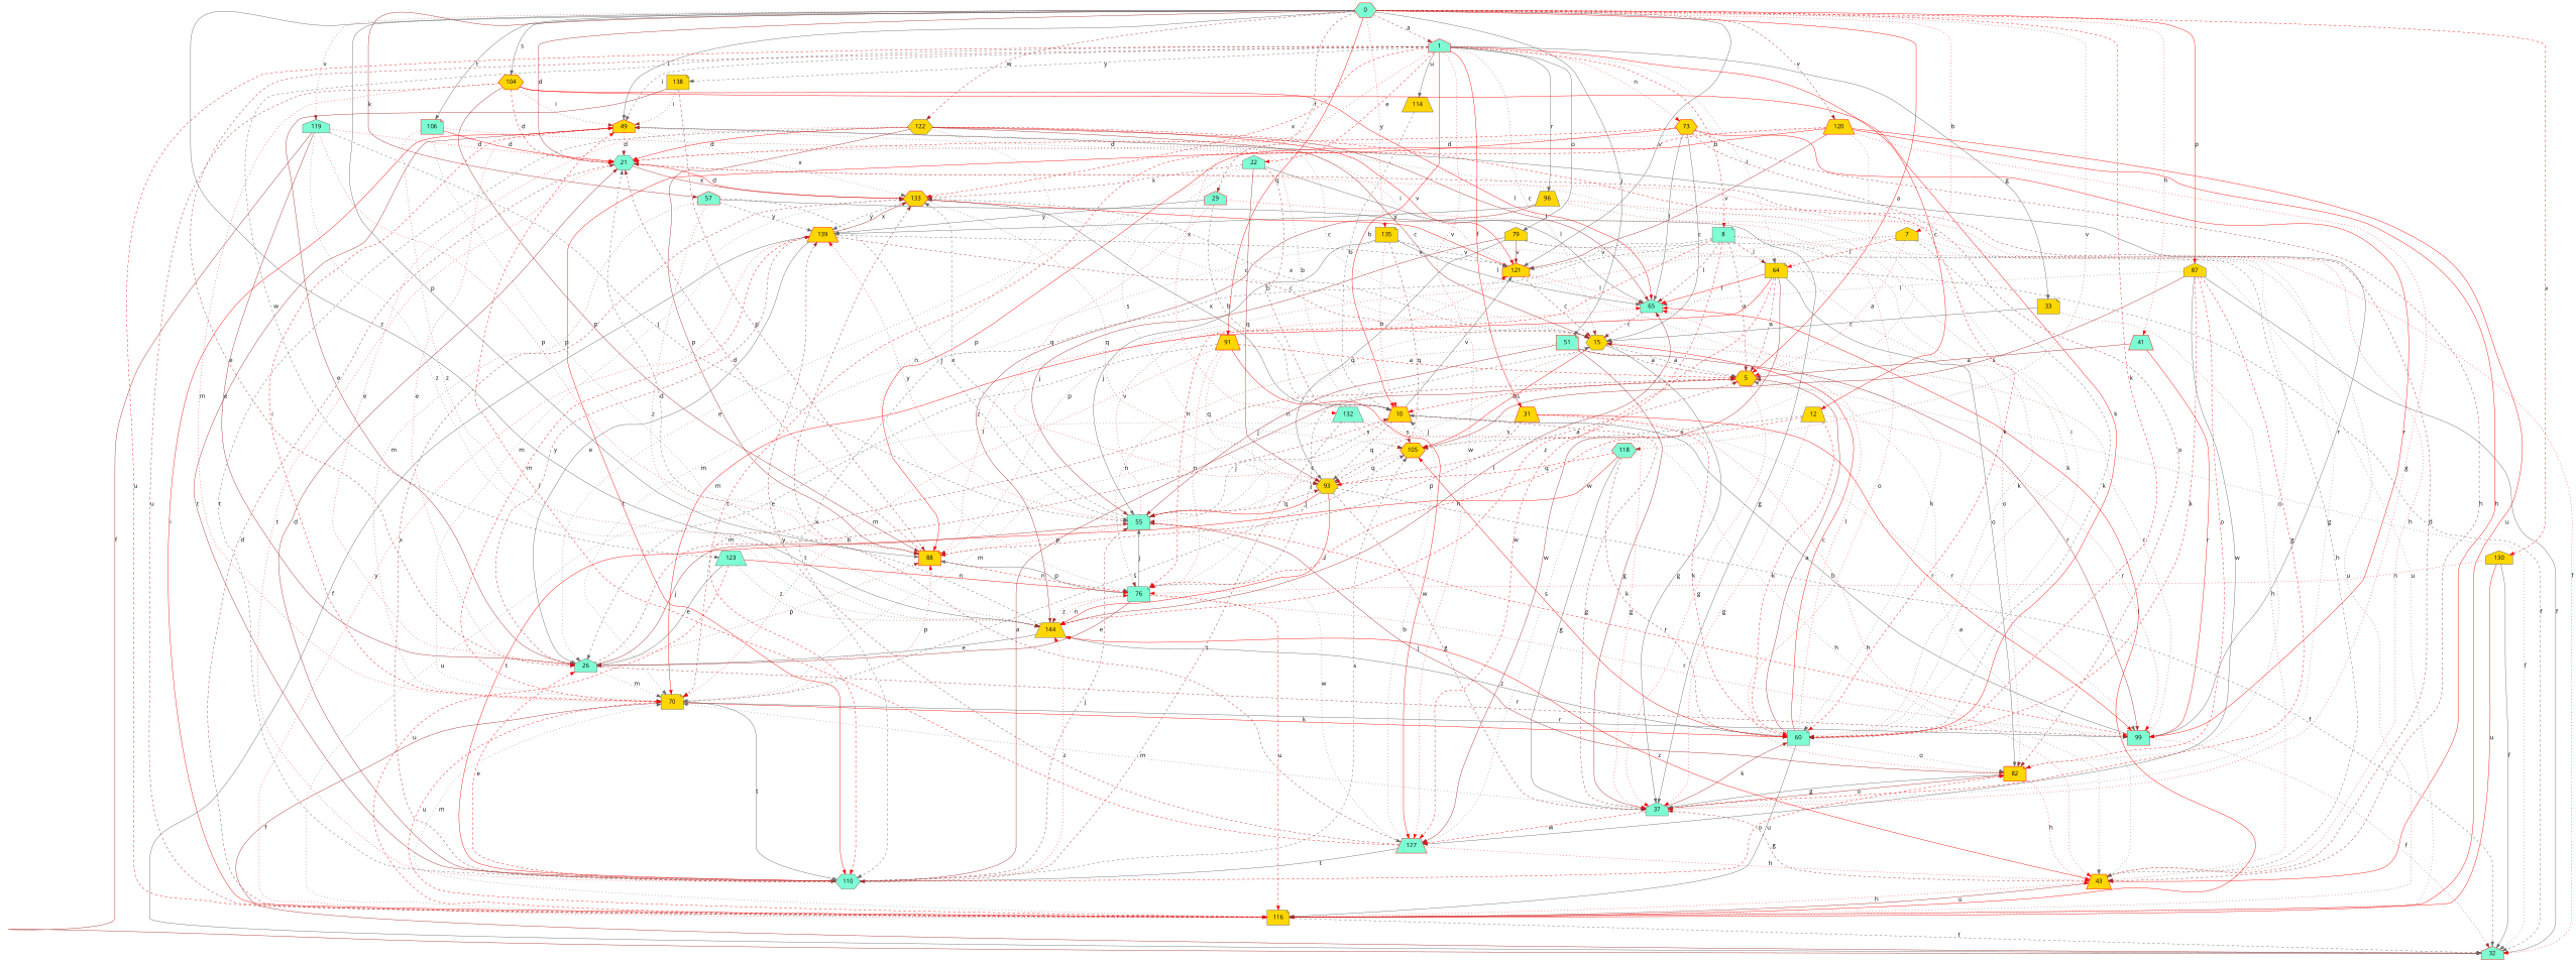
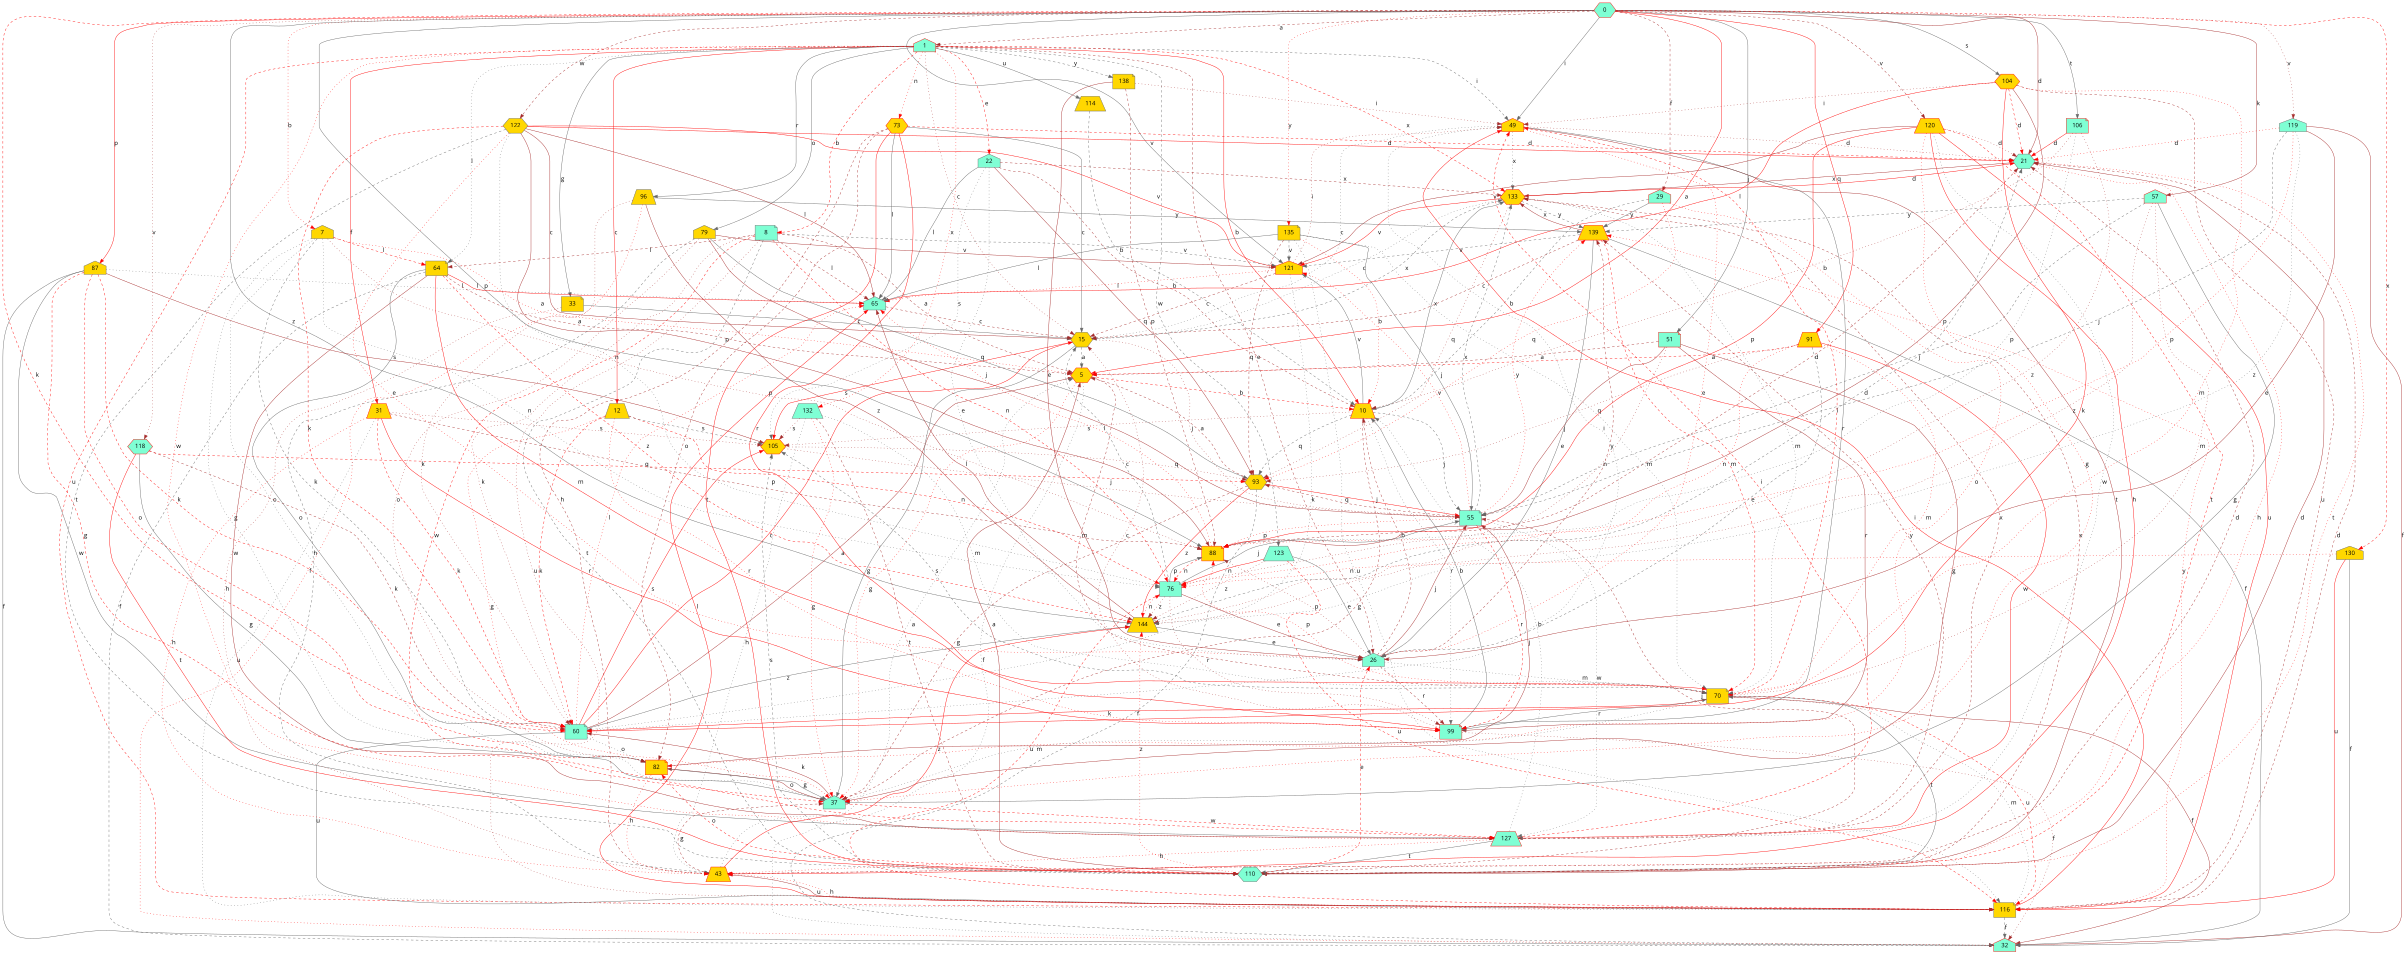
  strict digraph {
    fontname="Open Sans"
    node [color=gray40 fillcolor=gold fontname="Open Sans" shape=house style=filled]
    edge [color=red fontname="Open Sans" style=solid]
    0 [color=red fillcolor=aquamarine shape=hexagon]
    1 [color=red fillcolor=aquamarine]
    5 [color=red shape=hexagon]
    7
    21 [fillcolor=aquamarine shape=hexagon]
    29 [color=red fillcolor=aquamarine]
-   41 [color=red fillcolor=aquamarine shape=trapezium]
    49 [color=red]
    51 [color=red fillcolor=aquamarine shape=note]
    57 [color=red fillcolor=aquamarine]
    60 [fillcolor=aquamarine shape=note]
    87
    88 [color=red shape=note]
    91 [color=red shape=trapezium]
    104 [color=red shape=hexagon]
    106 [color=red fillcolor=aquamarine shape=note]
    118 [color=red fillcolor=aquamarine shape=hexagon]
    119 [fillcolor=aquamarine]
    120 [color=red shape=trapezium]
    121 [color=red]
    122 [shape=hexagon]
    130
    135 [shape=note]
    144 [shape=trapezium]
    8 [fillcolor=aquamarine shape=note]
    10 [color=red shape=trapezium]
    12 [shape=trapezium]
    15 [shape=hexagon]
    22 [fillcolor=aquamarine]
    26 [fillcolor=aquamarine]
    31 [color=red shape=trapezium]
    33 [shape=note]
    64 [shape=note]
    73 [color=red shape=hexagon]
    79
    96 [shape=trapezium]
    114 [shape=trapezium]
    116 [shape=note]
    123 [fillcolor=aquamarine shape=trapezium]
    127 [color=red fillcolor=aquamarine shape=trapezium]
    132 [fillcolor=aquamarine shape=trapezium]
    133 [color=red shape=hexagon]
    138 [shape=note]
    32 [color=red fillcolor=aquamarine]
    37 [fillcolor=aquamarine]
    70 [shape=note]
    76 [fillcolor=aquamarine shape=note]
    82 [color=red shape=note]
    110 [fillcolor=aquamarine shape=hexagon]
    43 [color=red shape=trapezium]
    93 [shape=hexagon]
    139 [color=red shape=trapezium]
    99 [color=red fillcolor=aquamarine shape=note]
    55 [fillcolor=aquamarine shape=note]
    65 [fillcolor=aquamarine]
    105 [color=red shape=hexagon]
    0 -> 1 [color=brown label=a style=dashed]
    0 -> 5 [label=a]
    0 -> 7 [label=b style=dotted]
    0 -> 21 [color=brown label=d]
    0 -> 29 [color=brown label=f style=dashed]
-   0 -> 41 [label=h style=dotted]
    0 -> 49 [color=gray40 label=i]
    0 -> 51 [color=gray40 label=j]
    0 -> 57 [color=brown label=k]
    0 -> 60 [label=k style=dashed]
    0 -> 87 [label=p]
    0 -> 88 [color=gray40 label=p]
    0 -> 91 [label=q]
    0 -> 104 [color=gray40 label=s]
    0 -> 106 [color=gray40 label=t]
    0 -> 118 [color=brown label=v style=dotted]
    0 -> 119 [color=brown label=v style=dotted]
    0 -> 120 [color=brown label=v style=dashed]
    0 -> 121 [color=gray40 label=v]
    0 -> 122 [color=brown label=w style=dashed]
    0 -> 130 [label=x style=dashed]
    0 -> 135 [label=y style=dotted]
    0 -> 144 [color=gray40 label=z]
    1 -> 49 [color=gray40 label=i style=dashed]
    1 -> 8 [label=b style=dashed]
    1 -> 10 [label=b]
    1 -> 12 [label=c]
    1 -> 15 [color=brown label=c style=dotted]
    1 -> 22 [label=e style=dashed]
    1 -> 26 [color=brown label=e style=dashed]
    1 -> 31 [label=f]
    1 -> 33 [color=gray40 label=g]
    1 -> 64 [color=gray40 label=l style=dotted]
    1 -> 73 [label=n style=dotted]
    1 -> 79 [color=gray40 label=o]
    1 -> 96 [color=gray40 label=r]
    1 -> 114 [color=gray40 label=u]
    1 -> 116 [label=u style=dashed]
    1 -> 123 [color=gray40 label=w style=dashed]
    1 -> 127 [label=w style=dotted]
    1 -> 132 [label=x style=dotted]
    1 -> 133 [label=x style=dashed]
    1 -> 138 [color=gray40 label=y style=dashed]
    5 -> 10 [label=b style=dashed]
    5 -> 32 [color=gray40 label=f style=dotted]
    5 -> 37 [label=g style=dotted]
    5 -> 70 [color=brown label=m style=dashed]
    7 -> 5 [label=a style=dotted]
    7 -> 60 [color=gray40 label=k style=dashed]
    7 -> 88 [color=brown label=p style=dotted]
    7 -> 64 [label=l style=dashed]
    7 -> 37 [color=gray40 label=g style=dotted]
    7 -> 76 [color=gray40 label=n style=dotted]
    7 -> 82 [color=gray40 label=o style=dotted]
    21 -> 133 [color=brown label=x]
    21 -> 110 [label=t style=dotted]
    21 -> 43 [label=h style=dotted]
    29 -> 10 [color=gray40 label=b style=dashed]
    29 -> 82 [label=o style=dotted]
    29 -> 93 [label=q style=dotted]
    29 -> 139 [color=gray40 label=y]
-   41 -> 5 [color=brown label=a]
-   41 -> 99 [label=r]
    49 -> 21 [color=brown label=d style=dotted]
    49 -> 15 [color=gray40 label=c style=dotted]
    49 -> 26 [label=e style=dotted]
    49 -> 133 [color=gray40 label=x style=dotted]
    49 -> 110 [color=brown label=t]
    49 -> 99 [color=gray40 label=r]
    51 -> 5 [color=brown label=a style=dashed]
    51 -> 37 [color=brown label=g]
    51 -> 76 [color=brown label=n style=dotted]
    51 -> 99 [color=brown label=r]
    51 -> 55 [color=brown label=j]
    57 -> 144 [color=brown label=z style=dotted]
    57 -> 37 [color=gray40 label=g]
    57 -> 70 [color=brown label=m style=dotted]
    57 -> 139 [color=gray40 label=y style=dashed]
    57 -> 55 [color=gray40 label=j style=dashed]
    60 -> 5 [color=brown label=a]
    60 -> 49 [color=gray40 label=i style=dotted]
    60 -> 144 [color=gray40 label=z]
    60 -> 15 [label=c]
    60 -> 116 [color=gray40 label=u]
    60 -> 82 [color=gray40 label=o style=dotted]
    60 -> 65 [label=l style=dotted]
    60 -> 105 [label=s]
    87 -> 60 [label=k style=dashed]
    87 -> 127 [color=gray40 label=w]
    87 -> 32 [color=gray40 label=f]
    87 -> 37 [label=g style=dashed]
    87 -> 82 [label=o style=dashed]
    87 -> 65 [color=gray40 label=l style=dotted]
    87 -> 105 [color=brown label=s]
    88 -> 21 [color=brown label=d style=dashed]
    88 -> 76 [label=n style=dashed]
    88 -> 65 [label=l style=dotted]
    91 -> 5 [label=a style=dashed]
    91 -> 26 [color=gray40 label=e style=dashed]
    91 -> 127 [label=w]
    91 -> 70 [label=m style=dotted]
    91 -> 76 [label=n style=dotted]
    91 -> 93 [color=brown label=q style=dotted]
    104 -> 21 [label=d style=dashed]
    104 -> 49 [color=brown label=i style=dotted]
    104 -> 60 [label=k]
    104 -> 88 [color=brown label=p]
    104 -> 116 [color=brown label=u style=dashed]
    104 -> 70 [label=m style=dotted]
    104 -> 65 [label=l]
    106 -> 21 [label=d]
    106 -> 88 [color=gray40 label=p style=dotted]
    106 -> 144 [color=brown label=z style=dotted]
    106 -> 10 [color=brown label=b style=dotted]
    118 -> 60 [color=brown label=k style=dashed]
    118 -> 37 [color=gray40 label=g]
    118 -> 110 [label=t]
    118 -> 93 [label=q style=dashed]
    119 -> 21 [label=d style=dotted]
    119 -> 88 [label=p style=dotted]
    119 -> 144 [color=gray40 label=z style=dotted]
    119 -> 26 [color=brown label=e]
    119 -> 32 [color=brown label=f]
    119 -> 55 [color=gray40 label=j style=dashed]
    120 -> 21 [color=brown label=d style=dotted]
    120 -> 88 [label=p]
    120 -> 121 [color=brown label=v]
    120 -> 116 [label=u]
    120 -> 127 [color=gray40 label=w style=dotted]
    120 -> 37 [label=g style=dotted]
    120 -> 110 [label=t style=dashed]
    120 -> 43 [label=h]
    121 -> 49 [color=brown label=i style=dotted]
    121 -> 60 [color=gray40 label=k style=dotted]
    121 -> 15 [color=brown label=c style=dashed]
    121 -> 65 [label=l style=dotted]
    122 -> 21 [label=d]
    122 -> 60 [label=k style=dashed]
    122 -> 88 [color=brown label=p]
    122 -> 121 [label=v]
    122 -> 15 [color=brown label=c]
    122 -> 26 [label=e style=dotted]
    122 -> 76 [color=gray40 label=n style=dotted]
    122 -> 110 [color=gray40 label=t style=dashed]
    122 -> 65 [color=brown label=l]
    130 -> 116 [label=u]
    130 -> 32 [color=gray40 label=f]
    130 -> 76 [label=n style=dotted]
    135 -> 121 [color=gray40 label=v style=dashed]
    135 -> 10 [label=b style=dotted]
    135 -> 116 [color=gray40 label=u style=dotted]
    135 -> 70 [color=gray40 label=m style=dotted]
    135 -> 93 [color=brown label=q style=dashed]
    135 -> 55 [color=gray40 label=j]
    135 -> 65 [color=gray40 label=l]
    144 -> 21 [color=gray40 label=d style=dashed]
    144 -> 26 [color=gray40 label=e]
    144 -> 76 [label=n style=dotted]
    144 -> 65 [color=brown label=l]
    8 -> 5 [color=brown label=a style=dashed]
    8 -> 60 [color=brown label=k style=dotted]
    8 -> 121 [color=gray40 label=v style=dashed]
    8 -> 64 [color=brown label=l style=dashed]
    8 -> 116 [color=brown label=u style=dotted]
    8 -> 127 [label=w style=dashed]
    8 -> 76 [label=n style=dashed]
    8 -> 110 [color=gray40 label=t style=dashed]
    8 -> 65 [color=brown label=l style=dashed]
    10 -> 121 [color=gray40 label=v]
    10 -> 133 [color=gray40 label=x]
    10 -> 37 [color=brown label=g style=dashed]
    10 -> 93 [color=gray40 label=q style=dashed]
    10 -> 99 [color=gray40 label=r style=dotted]
    10 -> 55 [color=gray40 label=j style=dashed]
    10 -> 105 [color=brown label=s style=dotted]
    12 -> 60 [label=k style=dashed]
    12 -> 37 [label=g style=dotted]
    12 -> 76 [label=n style=dashed]
    12 -> 99 [label=r style=dotted]
    12 -> 105 [color=gray40 label=s style=dashed]
    15 -> 5 [color=gray40 label=a style=dashed]
    15 -> 133 [color=gray40 label=x style=dashed]
    15 -> 37 [color=gray40 label=g]
    15 -> 55 [color=brown label=j style=dotted]
    15 -> 105 [label=s]
    22 -> 10 [color=brown label=b style=dashed]
    22 -> 26 [color=gray40 label=e style=dotted]
    22 -> 133 [color=brown label=x style=dashed]
    22 -> 93 [color=brown label=q]
    22 -> 65 [color=gray40 label=l]
    22 -> 105 [color=gray40 label=s style=dotted]
    26 -> 88 [color=brown label=p style=dotted]
    26 -> 10 [color=brown label=b style=dashed]
    26 -> 70 [color=gray40 label=m style=dotted]
    26 -> 139 [color=brown label=y style=dashed]
    26 -> 99 [color=brown label=r style=dashed]
    26 -> 55 [color=brown label=j]
    31 -> 60 [label=k style=dashed]
    31 -> 88 [color=brown label=p style=dashed]
    31 -> 116 [color=gray40 label=u style=dotted]
    31 -> 43 [label=h style=dotted]
    31 -> 99 [label=r]
    31 -> 105 [color=brown label=s style=dotted]
    33 -> 15 [color=gray40 label=c]
    33 -> 43 [color=brown label=h style=dotted]
    64 -> 5 [color=brown label=a style=dashed]
    64 -> 144 [label=z style=dashed]
    64 -> 127 [color=brown label=w]
    64 -> 32 [color=gray40 label=f style=dashed]
    64 -> 70 [label=m]
    64 -> 82 [color=gray40 label=o]
    64 -> 65 [label=l]
    73 -> 21 [label=d style=dashed]
    73 -> 15 [color=gray40 label=c]
    73 -> 82 [color=brown label=o style=dashed]
    73 -> 110 [label=t]
    73 -> 43 [color=brown label=h style=dashed]
    73 -> 99 [label=r]
    73 -> 65 [color=gray40 label=l]
    79 -> 121 [color=brown label=v]
    79 -> 82 [color=brown label=o style=dotted]
    79 -> 43 [color=gray40 label=h style=dashed]
    79 -> 93 [color=gray40 label=q]
    79 -> 55 [color=brown label=j]
    96 -> 60 [color=brown label=k style=dotted]
    96 -> 144 [color=brown label=z]
    96 -> 32 [label=f style=dotted]
    96 -> 139 [color=gray40 label=y]
    114 -> 10 [color=gray40 label=b style=dashed]
    116 -> 21 [color=brown label=d style=dashed]
    116 -> 49 [label=i]
    116 -> 32 [color=gray40 label=f style=dashed]
    116 -> 70 [color=gray40 label=m style=dotted]
    116 -> 43 [label=h style=dotted]
    116 -> 139 [label=y style=dotted]
    116 -> 65 [label=l]
    123 -> 144 [color=brown label=z style=dotted]
    123 -> 26 [color=gray40 label=e]
    123 -> 116 [label=u style=dashed]
    123 -> 76 [label=n]
    127 -> 49 [label=i style=dashed]
    127 -> 10 [color=gray40 label=b style=dotted]
    127 -> 133 [color=brown label=x style=dashed]
    127 -> 110 [color=gray40 label=t]
    127 -> 43 [label=h style=dotted]
    127 -> 139 [color=brown label=y style=dashed]
    132 -> 37 [label=g style=dotted]
    132 -> 70 [color=gray40 label=m style=dotted]
    132 -> 110 [color=brown label=t style=dashed]
    132 -> 43 [color=gray40 label=h style=dotted]
    132 -> 105 [color=brown label=s style=dotted]
    133 -> 21 [label=d]
    133 -> 121 [label=v]
    133 -> 15 [color=gray40 label=c style=dotted]
    133 -> 70 [color=gray40 label=m style=dotted]
    133 -> 93 [color=brown label=q style=dotted]
    133 -> 139 [color=gray40 label=y style=dashed]
    138 -> 49 [color=brown label=i style=dotted]
    138 -> 88 [color=brown label=p style=dashed]
    138 -> 26 [color=brown label=e]
    37 -> 60 [color=brown label=k]
    37 -> 127 [label=w style=dashed]
    37 -> 70 [color=gray40 label=m style=dotted]
    37 -> 82 [color=brown label=o]
    70 -> 49 [label=i style=dashed]
    70 -> 60 [label=k]
    70 -> 88 [label=p style=dotted]
    70 -> 116 [label=u style=dashed]
    70 -> 32 [color=brown label=f]
    70 -> 110 [color=gray40 label=t]
    70 -> 99 [color=gray40 label=r]
    70 -> 105 [color=gray40 label=s style=dashed]
    76 -> 88 [color=gray40 label=p]
    76 -> 144 [color=brown label=z style=dotted]
    76 -> 15 [color=gray40 label=c style=dashed]
    76 -> 26 [color=brown label=e]
    76 -> 116 [label=u style=dashed]
    76 -> 99 [color=brown label=r style=dotted]
    76 -> 55 [color=gray40 label=j]
    82 -> 37 [color=gray40 label=g]
    82 -> 43 [label=h style=dotted]
    82 -> 55 [color=brown label=j]
    110 -> 5 [color=brown label=a]
    110 -> 21 [color=brown label=d]
    110 -> 144 [label=z style=dotted]
    110 -> 26 [label=e style=dashed]
    110 -> 133 [color=brown label=x style=dashed]
    110 -> 82 [label=o style=dashed]
    110 -> 55 [color=brown label=j style=dashed]
    110 -> 105 [color=gray40 label=s style=dashed]
    43 -> 5 [color=gray40 label=a style=dotted]
    43 -> 21 [color=brown label=d style=dashed]
    43 -> 144 [label=z]
    43 -> 116 [color=brown label=u]
    43 -> 37 [color=brown label=g style=dashed]
    93 -> 5 [color=brown label=a style=dashed]
    93 -> 144 [label=z]
    93 -> 32 [color=gray40 label=f style=dashed]
    93 -> 37 [color=brown label=g style=dashed]
    93 -> 55 [label=j]
    139 -> 121 [color=gray40 label=v style=dashed]
    139 -> 15 [color=brown label=c style=dashed]
    139 -> 26 [color=gray40 label=e]
    139 -> 133 [color=brown label=x]
    139 -> 32 [color=gray40 label=f]
    139 -> 70 [label=m style=dashed]
    99 -> 10 [color=gray40 label=b]
    99 -> 15 [color=brown label=c style=dotted]
    99 -> 32 [color=brown label=f style=dotted]
    55 -> 88 [label=p style=dotted]
    55 -> 121 [label=v style=dotted]
    55 -> 127 [color=gray40 label=w style=dotted]
    55 -> 133 [color=gray40 label=x style=dashed]
    55 -> 93 [color=brown label=q style=dashed]
    55 -> 139 [label=y style=dotted]
    55 -> 99 [label=r style=dashed]
    65 -> 15 [color=brown label=c style=dashed]
    105 -> 93 [color=brown label=q style=dotted]
    105 -> 55 [color=brown label=j style=dotted]
  }
